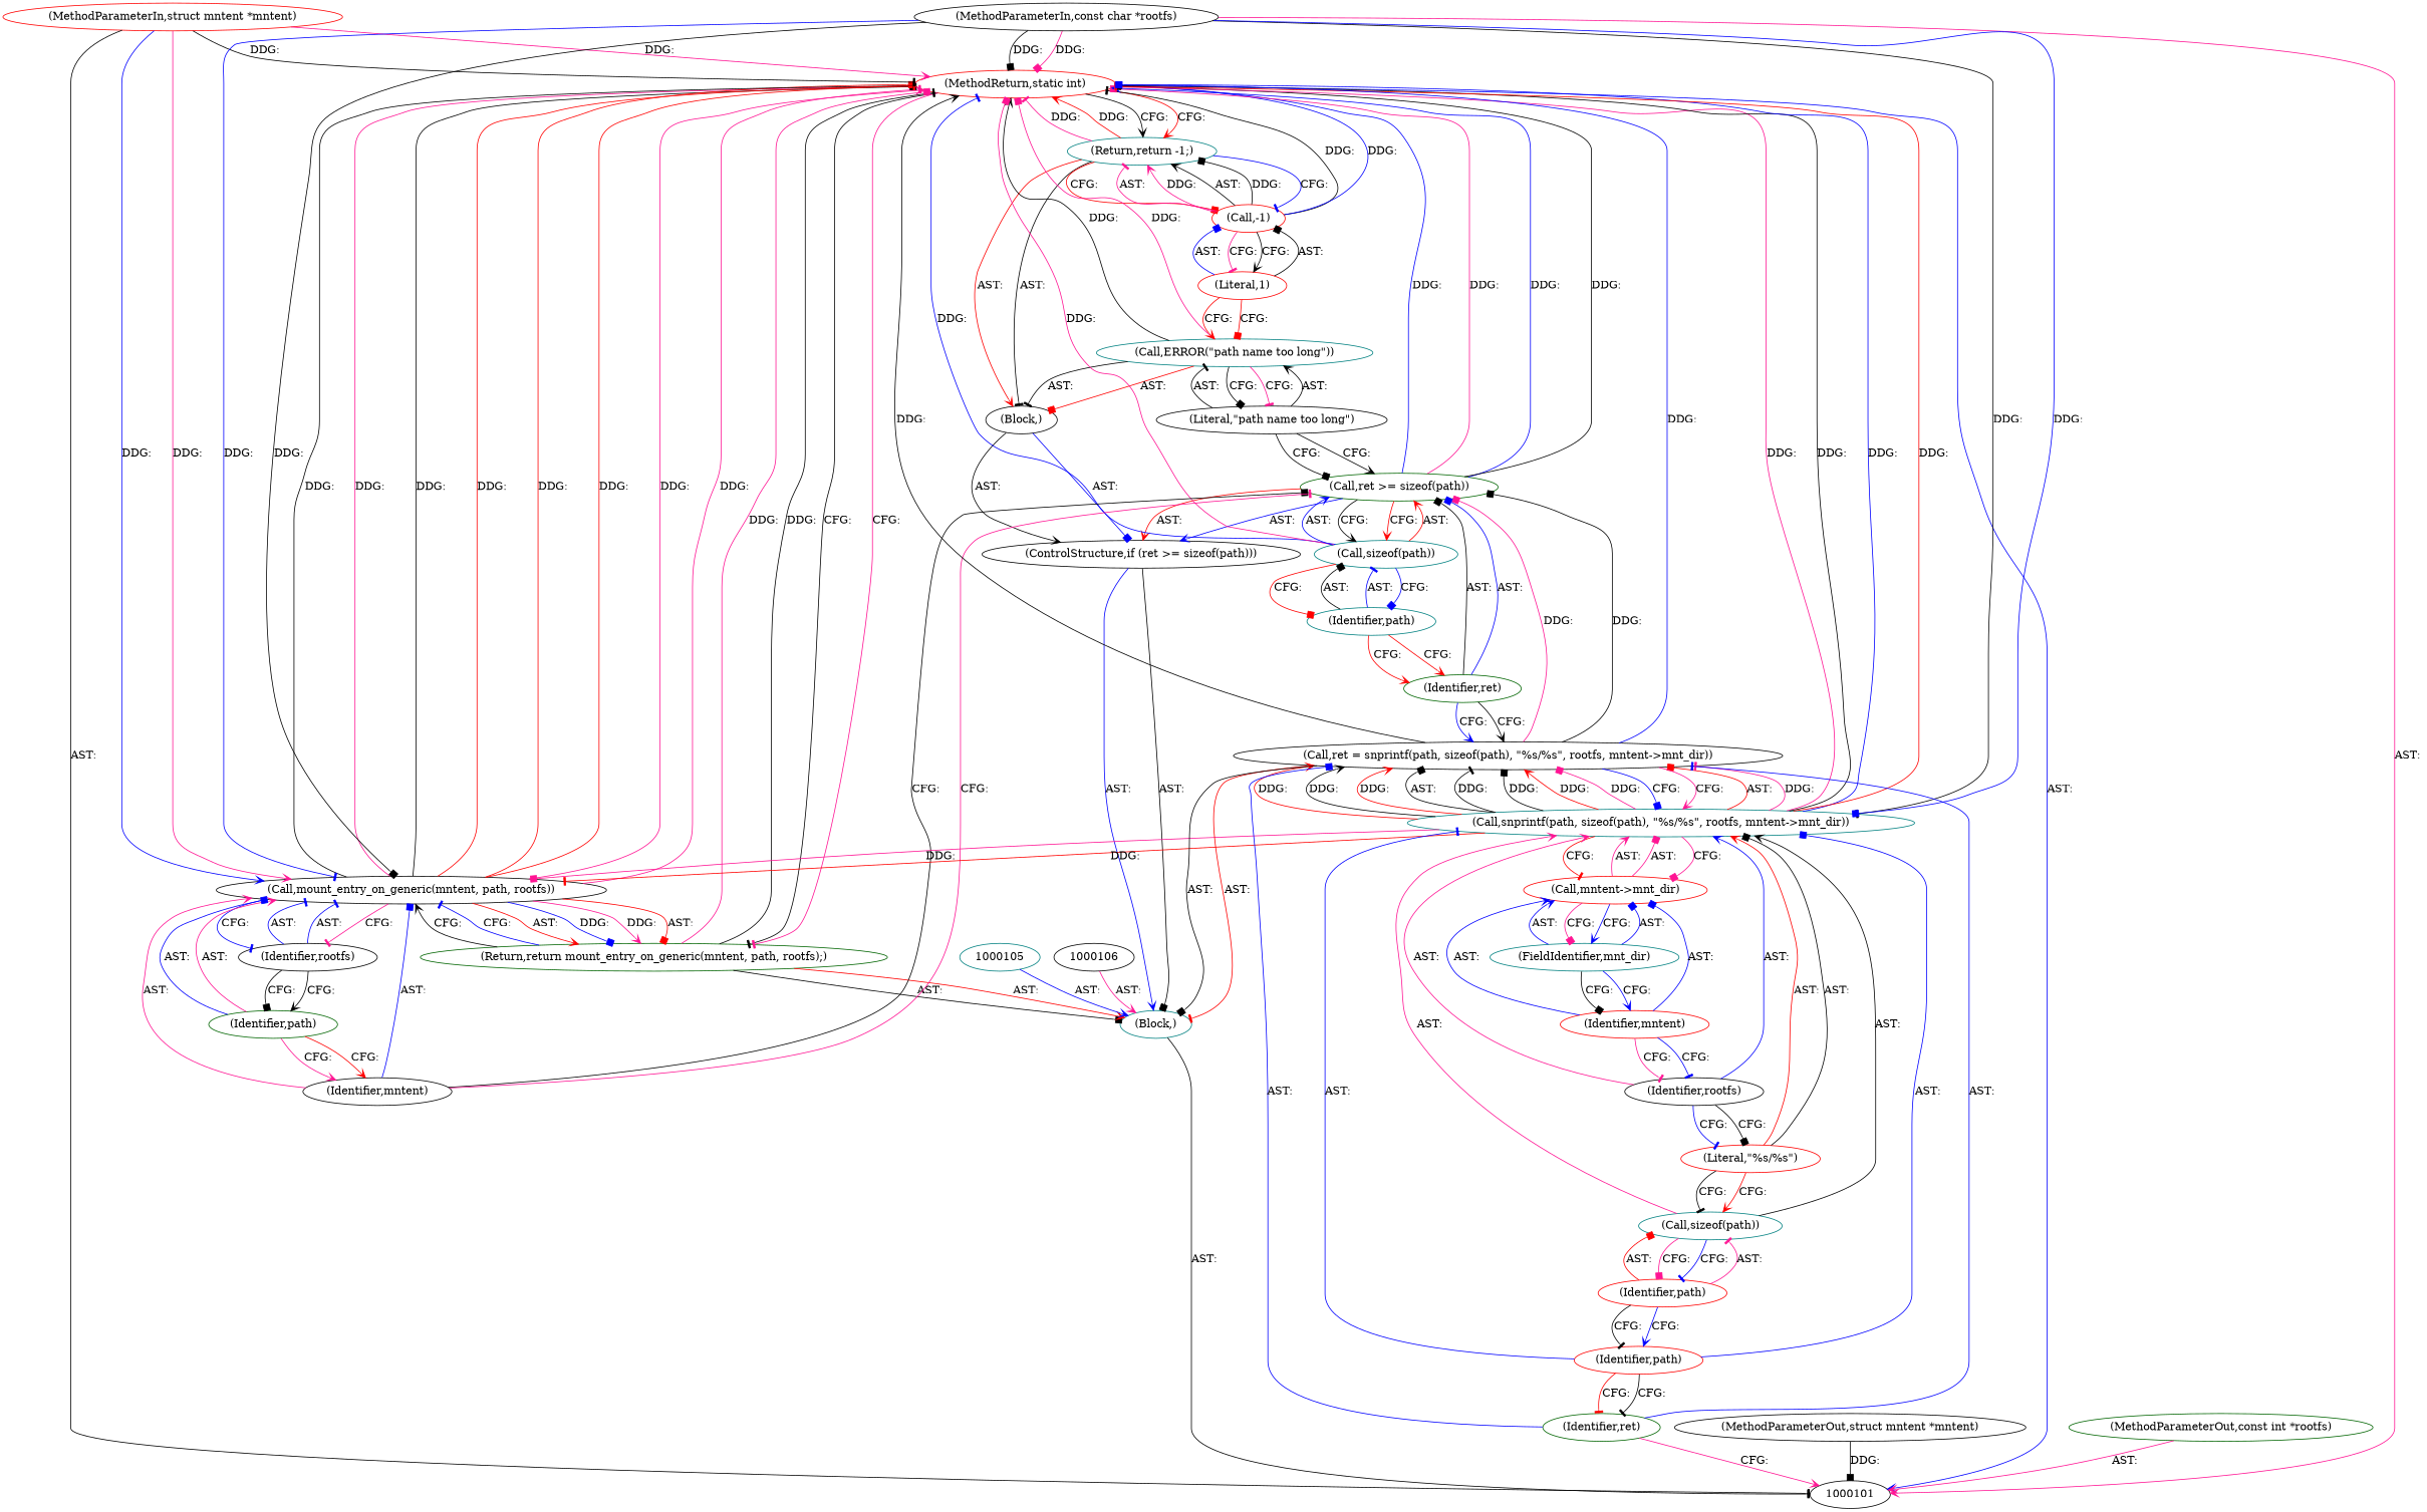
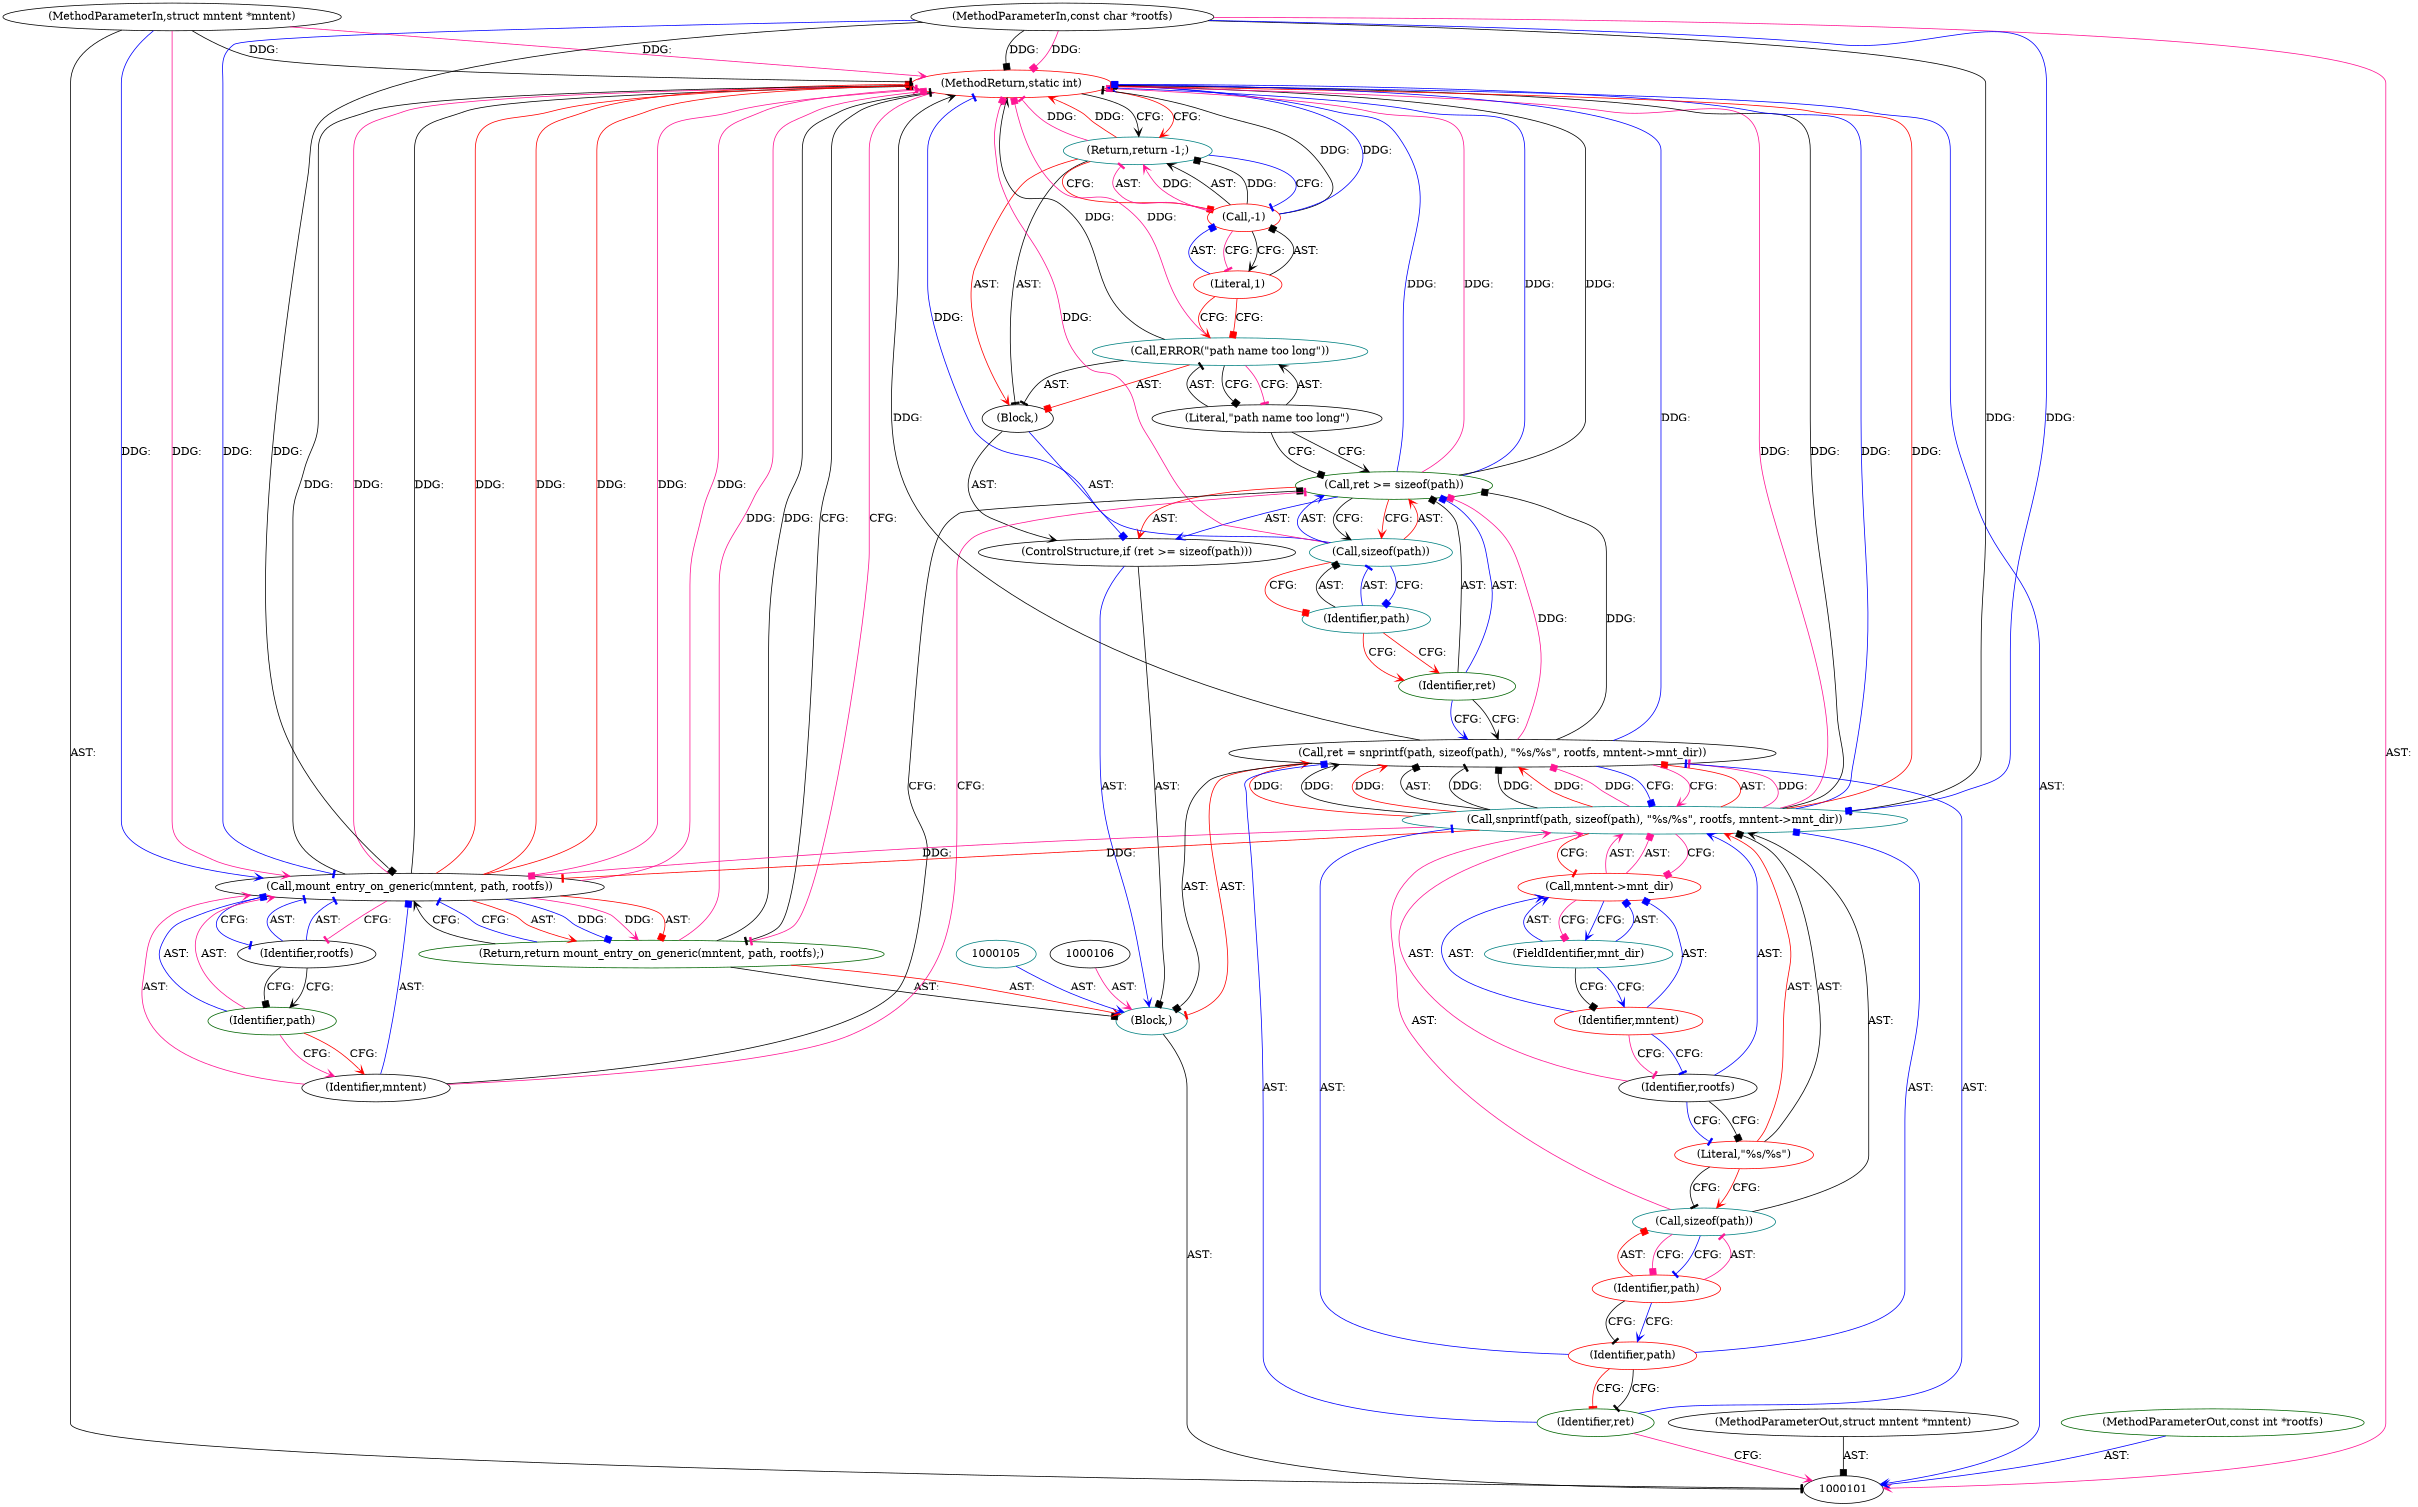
  digraph {
    node [color=black]
    edge [arrowhead=vee color=black]
    n1 [color=red label="(MethodReturn,static int)"]
    n2 [color=teal label="(Return,return -1;)"]
    n3 [color=darkgreen label="(Return,return mount_entry_on_generic(mntent, path, rootfs);)"]
    1000101
    n5 [label="(Block,)"]
    n6 [color=red label="(Call,-1)"]
    n7 [label="(Call,mount_entry_on_generic(mntent, path, rootfs))"]
    n8 [color=teal label="(Block,)"]
-   n9 [color=red label="(MethodParameterIn,struct mntent *mntent)"]
+   n9 [label="(MethodParameterIn,struct mntent *mntent)"]
    n10 [label="(Identifier,rootfs)"]
    n11 [label="(MethodParameterOut,struct mntent *mntent)"]
    n12 [color=teal label="(Call,ERROR(\"path name too long\"))"]
    n13 [label="(Literal,\"path name too long\")"]
    n14 [color=darkgreen label="(Call,ret >= sizeof(path))"]
    n15 [label="(ControlStructure,if (ret >= sizeof(path)))"]
    n16 [color=teal label="(Call,sizeof(path))"]
    n17 [color=red label="(Literal,1)"]
    n18 [label="(Identifier,mntent)"]
    n19 [color=darkgreen label="(Identifier,path)"]
    n20 [label="(MethodParameterIn,const char *rootfs)"]
    n21 [color=teal label="(Call,snprintf(path, sizeof(path), \"%s/%s\", rootfs, mntent->mnt_dir))"]
    n22 [label="(Call,ret = snprintf(path, sizeof(path), \"%s/%s\", rootfs, mntent->mnt_dir))"]
    n23 [color=red label="(Call,mntent->mnt_dir)"]
    n24 [color=darkgreen label="(MethodParameterOut,const int *rootfs)"]
    n25 [color=darkgreen label="(Identifier,ret)"]
    n26 [color=red label="(Identifier,path)"]
    n27 [color=teal label="(Call,sizeof(path))"]
    n28 [color=red label="(Identifier,path)"]
    n29 [color=red label="(Literal,\"%s/%s\")"]
    n30 [label="(Identifier,rootfs)"]
    n31 [color=teal label="(FieldIdentifier,mnt_dir)"]
    n32 [color=red label="(Identifier,mntent)"]
    n33 [color=teal label="(Identifier,path)"]
    n34 [color=darkgreen label="(Identifier,ret)"]
    1000105 [color=teal]
    1000106
    n1 -> n2 [label="CFG: "]
    n1 -> n2 [color=red label="CFG: "]
    n1 -> n3 [arrowhead=tee label="CFG: "]
    n1 -> n3 [arrowhead=tee color=deeppink label="CFG: "]
    n1 -> 1000101 [color=blue label="AST: "]
    n2 -> n1 [arrowhead=tee color=deeppink label="DDG: "]
    n2 -> n1 [color=red label="DDG: "]
    n2 -> n5 [color=red label="AST: "]
    n2 -> n5 [arrowhead=tee label="AST: "]
    n2 -> n6 [arrowhead=tee color=blue label="CFG: "]
    n2 -> n6 [arrowhead=box color=red label="CFG: "]
    n3 -> n1 [arrowhead=tee label="DDG: "]
    n3 -> n1 [arrowhead=box color=deeppink label="DDG: "]
    n3 -> n7 [label="CFG: "]
    n3 -> n7 [arrowhead=tee color=blue label="CFG: "]
    n3 -> n8 [arrowhead=box label="AST: "]
    n3 -> n8 [color=red label="AST: "]
    n5 -> n15 [label="AST: "]
    n5 -> n15 [arrowhead=box color=blue label="AST: "]
    n6 -> n1 [arrowhead=tee label="DDG: "]
    n6 -> n1 [arrowhead=box color=blue label="DDG: "]
    n6 -> n2 [arrowhead=tee color=deeppink label="AST: "]
    n6 -> n2 [color=deeppink label="DDG: "]
    n6 -> n2 [label="AST: "]
    n6 -> n2 [arrowhead=box label="DDG: "]
    n6 -> n17 [arrowhead=tee color=deeppink label="CFG: "]
    n6 -> n17 [label="CFG: "]
    n7 -> n1 [arrowhead=box color=deeppink label="DDG: "]
    n7 -> n1 [arrowhead=tee color=deeppink label="DDG: "]
    n7 -> n1 [arrowhead=box label="DDG: "]
    n7 -> n1 [arrowhead=box color=red label="DDG: "]
    n7 -> n1 [arrowhead=tee color=red label="DDG: "]
    n7 -> n1 [color=deeppink label="DDG: "]
    n7 -> n1 [arrowhead=tee label="DDG: "]
    n7 -> n1 [arrowhead=tee color=red label="DDG: "]
    n7 -> n3 [color=red label="AST: "]
    n7 -> n3 [arrowhead=box color=blue label="DDG: "]
    n7 -> n3 [arrowhead=box color=red label="AST: "]
    n7 -> n3 [color=deeppink label="DDG: "]
    n7 -> n10 [arrowhead=tee color=deeppink label="CFG: "]
    n7 -> n10 [arrowhead=tee color=blue label="CFG: "]
    n8 -> 1000101 [arrowhead=tee label="AST: "]
    n9 -> n1 [arrowhead=tee label="DDG: "]
    n9 -> n1 [color=deeppink label="DDG: "]
    n9 -> 1000101 [arrowhead=tee label="AST: "]
    n9 -> n7 [color=deeppink label="DDG: "]
    n9 -> n7 [color=blue label="DDG: "]
    n10 -> n7 [arrowhead=tee color=blue label="AST: "]
    n10 -> n7 [arrowhead=tee color=blue label="AST: "]
    n10 -> n19 [label="CFG: "]
    n10 -> n19 [arrowhead=box label="CFG: "]
-   n11 -> 1000101 [arrowhead=box label="DDG: "]
+   n11 -> 1000101 [arrowhead=box label="AST: "]
    n12 -> n1 [label="DDG: "]
    n12 -> n1 [arrowhead=box color=deeppink label="DDG: "]
    n12 -> n5 [arrowhead=tee label="AST: "]
    n12 -> n5 [arrowhead=box color=red label="AST: "]
    n12 -> n13 [arrowhead=box label="CFG: "]
    n12 -> n13 [arrowhead=tee color=deeppink label="CFG: "]
    n13 -> n12 [label="AST: "]
    n13 -> n12 [arrowhead=tee label="AST: "]
    n13 -> n14 [label="CFG: "]
    n13 -> n14 [arrowhead=box label="CFG: "]
    n14 -> n1 [arrowhead=box color=blue label="DDG: "]
    n14 -> n1 [arrowhead=box color=deeppink label="DDG: "]
    n14 -> n1 [color=blue label="DDG: "]
    n14 -> n1 [arrowhead=box label="DDG: "]
    n14 -> n15 [color=red label="AST: "]
    n14 -> n15 [color=blue label="AST: "]
    n14 -> n16 [label="CFG: "]
    n14 -> n16 [color=red label="CFG: "]
    n15 -> n8 [arrowhead=box label="AST: "]
    n15 -> n8 [color=blue label="AST: "]
    n16 -> n1 [arrowhead=tee color=blue label="DDG: "]
    n16 -> n1 [arrowhead=box color=deeppink label="DDG: "]
    n16 -> n14 [color=red label="AST: "]
    n16 -> n14 [color=blue label="AST: "]
    n16 -> n33 [arrowhead=box color=blue label="CFG: "]
    n16 -> n33 [arrowhead=box color=red label="CFG: "]
    n17 -> n6 [arrowhead=box label="AST: "]
    n17 -> n6 [arrowhead=box color=blue label="AST: "]
    n17 -> n12 [arrowhead=box color=red label="CFG: "]
    n17 -> n12 [color=red label="CFG: "]
    n18 -> n7 [arrowhead=box color=blue label="AST: "]
    n18 -> n7 [color=deeppink label="AST: "]
    n18 -> n14 [arrowhead=box label="CFG: "]
    n18 -> n14 [arrowhead=tee color=deeppink label="CFG: "]
    n19 -> n7 [color=deeppink label="AST: "]
    n19 -> n7 [arrowhead=box color=blue label="AST: "]
    n19 -> n18 [color=deeppink label="CFG: "]
    n19 -> n18 [color=red label="CFG: "]
    n20 -> n1 [arrowhead=box color=deeppink label="DDG: "]
    n20 -> n1 [arrowhead=box label="DDG: "]
    n20 -> 1000101 [color=deeppink label="AST: "]
    n20 -> n7 [arrowhead=tee color=blue label="DDG: "]
    n20 -> n7 [arrowhead=box label="DDG: "]
    n20 -> n21 [arrowhead=tee label="DDG: "]
    n20 -> n21 [arrowhead=box color=blue label="DDG: "]
    n21 -> n1 [arrowhead=tee color=deeppink label="DDG: "]
    n21 -> n1 [arrowhead=box label="DDG: "]
    n21 -> n1 [arrowhead=box color=blue label="DDG: "]
    n21 -> n1 [arrowhead=tee color=red label="DDG: "]
    n21 -> n7 [arrowhead=tee color=red label="DDG: "]
    n21 -> n7 [arrowhead=box color=deeppink label="DDG: "]
    n21 -> n22 [arrowhead=box color=red label="AST: "]
    n21 -> n22 [arrowhead=tee color=deeppink label="DDG: "]
    n21 -> n22 [color=red label="DDG: "]
    n21 -> n22 [label="DDG: "]
    n21 -> n22 [color=red label="DDG: "]
    n21 -> n22 [arrowhead=box label="AST: "]
    n21 -> n22 [arrowhead=tee label="DDG: "]
    n21 -> n22 [arrowhead=box label="DDG: "]
    n21 -> n22 [color=red label="DDG: "]
    n21 -> n22 [arrowhead=box color=deeppink label="DDG: "]
    n21 -> n23 [arrowhead=box color=deeppink label="CFG: "]
    n21 -> n23 [arrowhead=tee color=red label="CFG: "]
    n22 -> n1 [arrowhead=box color=blue label="DDG: "]
    n22 -> n1 [label="DDG: "]
    n22 -> n8 [arrowhead=tee color=red label="AST: "]
    n22 -> n8 [arrowhead=box label="AST: "]
    n22 -> n14 [arrowhead=box label="DDG: "]
    n22 -> n14 [arrowhead=box color=deeppink label="DDG: "]
    n22 -> n21 [color=deeppink label="CFG: "]
    n22 -> n21 [arrowhead=box color=blue label="CFG: "]
    n23 -> n21 [color=deeppink label="AST: "]
    n23 -> n21 [arrowhead=box color=deeppink label="AST: "]
    n23 -> n31 [arrowhead=box color=deeppink label="CFG: "]
    n23 -> n31 [color=blue label="CFG: "]
-   n24 -> 1000101 [color=deeppink label="AST: "]
+   n24 -> 1000101 [color=blue label="AST: "]
    n25 -> 1000101 [color=deeppink label="CFG: "]
    n25 -> n22 [arrowhead=box color=blue label="AST: "]
    n25 -> n22 [arrowhead=tee color=blue label="AST: "]
    n26 -> n21 [arrowhead=box color=blue label="AST: "]
    n26 -> n21 [arrowhead=tee color=blue label="AST: "]
    n26 -> n25 [arrowhead=tee color=red label="CFG: "]
    n26 -> n25 [arrowhead=tee label="CFG: "]
    n27 -> n21 [label="AST: "]
    n27 -> n21 [color=deeppink label="AST: "]
    n27 -> n28 [arrowhead=box color=deeppink label="CFG: "]
    n27 -> n28 [arrowhead=tee color=blue label="CFG: "]
    n28 -> n26 [color=blue label="CFG: "]
    n28 -> n26 [arrowhead=tee label="CFG: "]
    n28 -> n27 [arrowhead=tee color=deeppink label="AST: "]
    n28 -> n27 [arrowhead=box color=red label="AST: "]
    n29 -> n21 [color=red label="AST: "]
    n29 -> n21 [arrowhead=box label="AST: "]
    n29 -> n27 [color=red label="CFG: "]
    n29 -> n27 [arrowhead=tee label="CFG: "]
    n30 -> n21 [color=deeppink label="AST: "]
    n30 -> n21 [color=blue label="AST: "]
    n30 -> n29 [arrowhead=tee color=blue label="CFG: "]
    n30 -> n29 [arrowhead=box label="CFG: "]
    n31 -> n23 [arrowhead=box color=blue label="AST: "]
    n31 -> n23 [color=blue label="AST: "]
    n31 -> n32 [arrowhead=box label="CFG: "]
    n31 -> n32 [color=blue label="CFG: "]
    n32 -> n23 [arrowhead=box color=blue label="AST: "]
    n32 -> n23 [color=blue label="AST: "]
    n32 -> n30 [arrowhead=tee color=deeppink label="CFG: "]
    n32 -> n30 [arrowhead=tee color=blue label="CFG: "]
    n33 -> n16 [arrowhead=box label="AST: "]
    n33 -> n16 [arrowhead=tee color=blue label="AST: "]
    n33 -> n34 [color=red label="CFG: "]
    n33 -> n34 [color=red label="CFG: "]
    n34 -> n14 [arrowhead=box label="AST: "]
    n34 -> n14 [arrowhead=box color=blue label="AST: "]
    n34 -> n22 [color=blue label="CFG: "]
    n34 -> n22 [label="CFG: "]
    1000105 -> n8 [color=blue label="AST: "]
    1000106 -> n8 [color=deeppink label="AST: "]
  }
